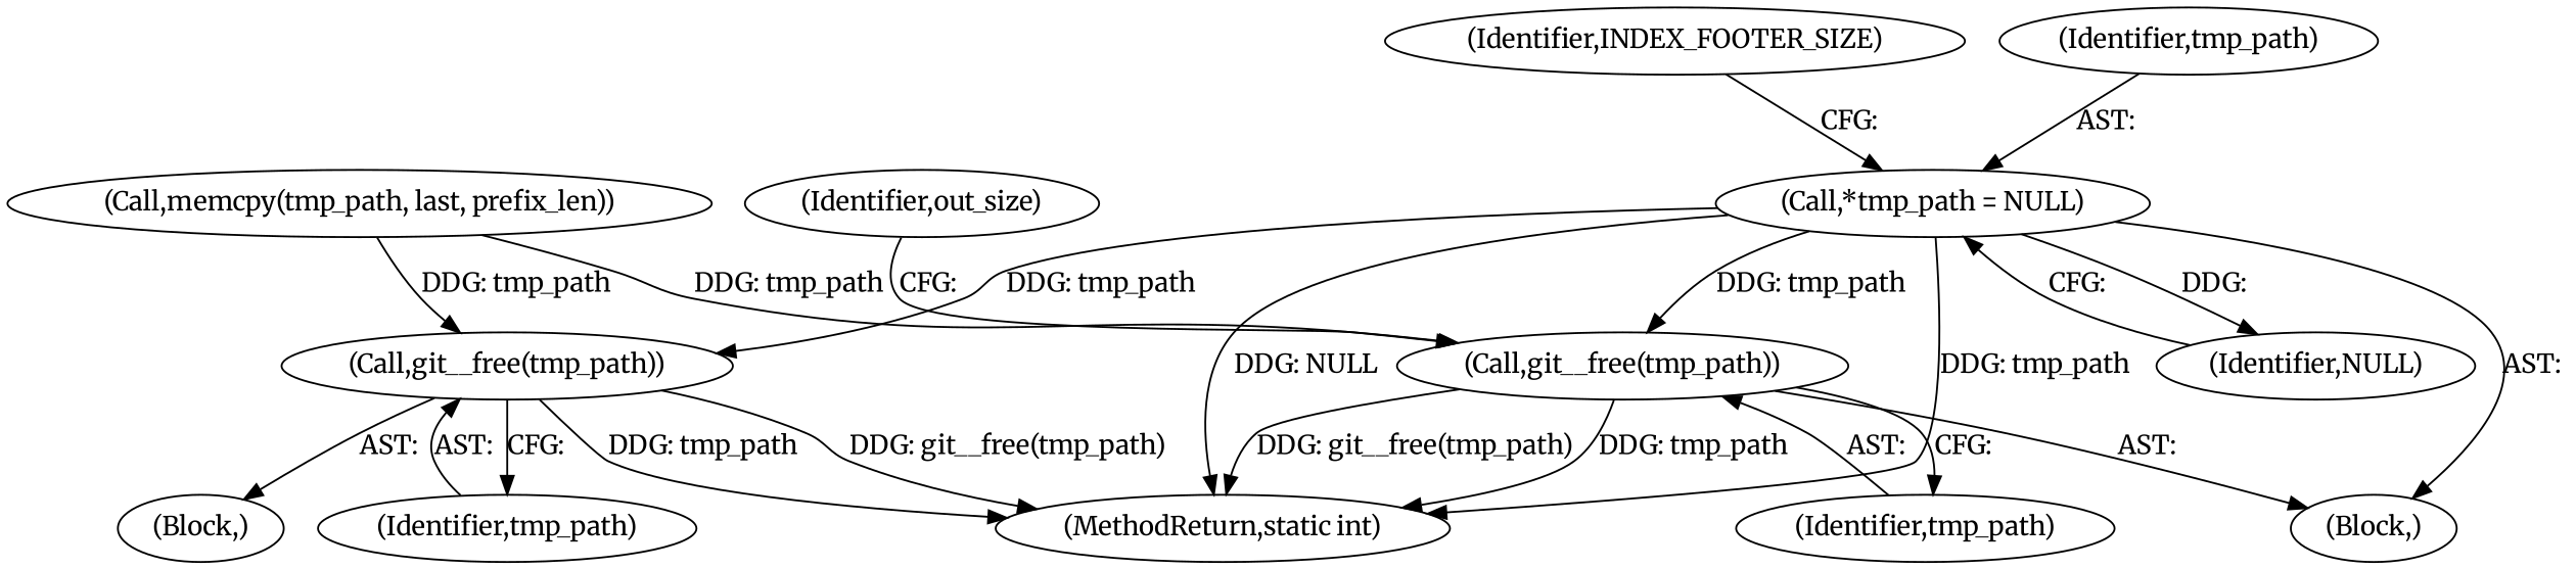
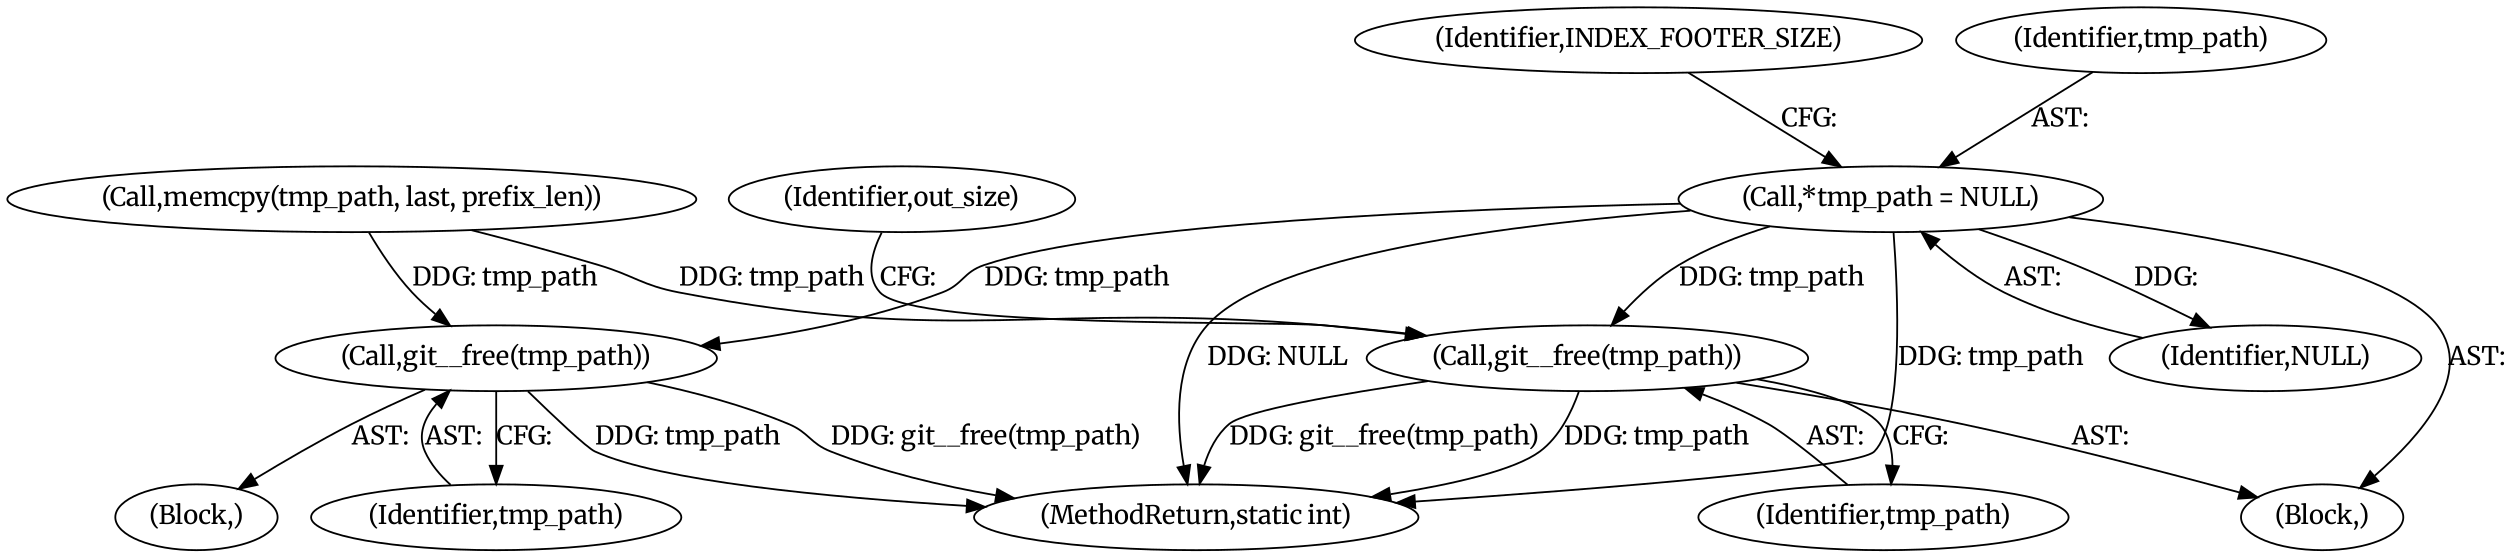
  digraph {
    fontname=Merriweather
    node [fontname=Merriweather]
    edge [fontname=Merriweather]
    n1 [label="(Call,*tmp_path = NULL)"]
    n2 [label="(Call,git__free(tmp_path))"]
    n3 [label="(Call,git__free(tmp_path))"]
    n4 [label="(Block,)"]
    n5 [label="(Identifier,NULL)"]
    n6 [label="(MethodReturn,static int)"]
    n7 [label="(Identifier,tmp_path)"]
    n8 [label="(Block,)"]
    n9 [label="(Identifier,tmp_path)"]
    n10 [label="(Identifier,INDEX_FOOTER_SIZE)"]
    n11 [label="(Identifier,tmp_path)"]
    n12 [label="(Call,memcpy(tmp_path, last, prefix_len))"]
    n13 [label="(Identifier,out_size)"]
    n1 -> n2 [label="DDG: tmp_path"]
    n1 -> n3 [label="DDG: tmp_path"]
    n1 -> n4 [label="AST: "]
    n1 -> n5 [label="DDG: "]
    n1 -> n6 [label="DDG: tmp_path"]
    n1 -> n6 [label="DDG: NULL"]
    n2 -> n6 [label="DDG: git__free(tmp_path)"]
    n2 -> n6 [label="DDG: tmp_path"]
    n2 -> n7 [label="CFG: "]
    n2 -> n8 [label="AST: "]
    n3 -> n4 [label="AST: "]
    n3 -> n6 [label="DDG: git__free(tmp_path)"]
    n3 -> n6 [label="DDG: tmp_path"]
    n3 -> n9 [label="CFG: "]
-   n5 -> n1 [label="CFG: "]
+   n5 -> n1 [label="AST: "]
    n7 -> n2 [label="AST: "]
    n9 -> n3 [label="AST: "]
    n10 -> n1 [label="CFG: "]
    n11 -> n1 [label="AST: "]
    n12 -> n2 [label="DDG: tmp_path"]
    n12 -> n3 [label="DDG: tmp_path"]
    n13 -> n3 [label="CFG: "]
  }
